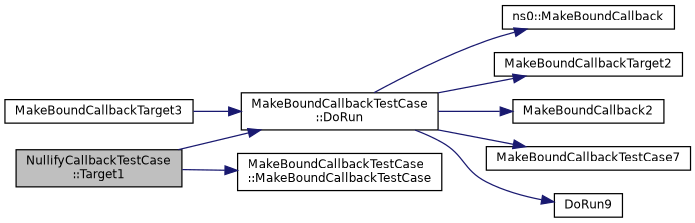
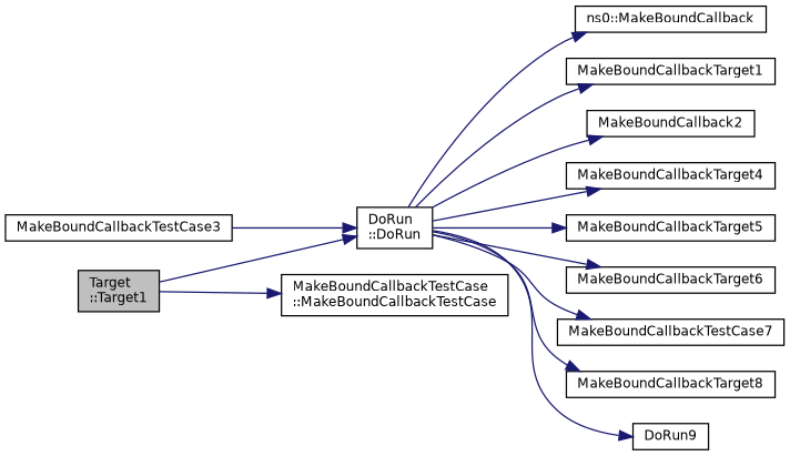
  digraph {
    rankdir=LR
    node [color=black fillcolor=white fontname=Helvetica fontsize=10 shape=record style=filled]
    edge [color=midnightblue fontname=Helvetica fontsize=10 labelfontname=Helvetica labelfontsize=10 style=solid]
-   n1 [fillcolor=grey75 fontcolor=black height=0.2 label="NullifyCallbackTestCase\l::Target1" width=0.4]
-   n2 [height=0.2 label="MakeBoundCallbackTestCase\l::DoRun" width=0.4]
+   n1 [fillcolor=grey75 fontcolor=black height=0.2 label="Target\l::Target1" width=0.4]
+   n2 [height=0.2 label="DoRun\l::DoRun" width=0.4]
    n3 [height=0.2 label="MakeBoundCallbackTestCase\l::MakeBoundCallbackTestCase" width=0.4]
    n4 [height=0.2 label="ns0::MakeBoundCallback" width=0.4]
-   n5 [height=0.2 label=MakeBoundCallbackTarget2 width=0.4]
+   n5 [height=0.2 label=MakeBoundCallbackTarget1 width=0.4]
    n6 [height=0.2 label=MakeBoundCallback2 width=0.4]
+   n7 [height=0.2 label=MakeBoundCallbackTarget4 width=0.4]
+   n8 [height=0.2 label=MakeBoundCallbackTarget5 width=0.4]
+   n9 [height=0.2 label=MakeBoundCallbackTarget6 width=0.4]
    n10 [height=0.2 label=MakeBoundCallbackTestCase7 width=0.4]
+   n11 [height=0.2 label=MakeBoundCallbackTarget8 width=0.4]
    n12 [height=0.2 label=DoRun9 width=0.4]
-   n13 [height=0.2 label=MakeBoundCallbackTarget3 width=0.4]
+   n13 [height=0.2 label=MakeBoundCallbackTestCase3 width=0.4]
    n1 -> n2
    n1 -> n3
    n2 -> n4
    n2 -> n5
    n2 -> n6
+   n2 -> n7
+   n2 -> n8
+   n2 -> n9
    n2 -> n10
+   n2 -> n11
    n2 -> n12
    n13 -> n2
  }
